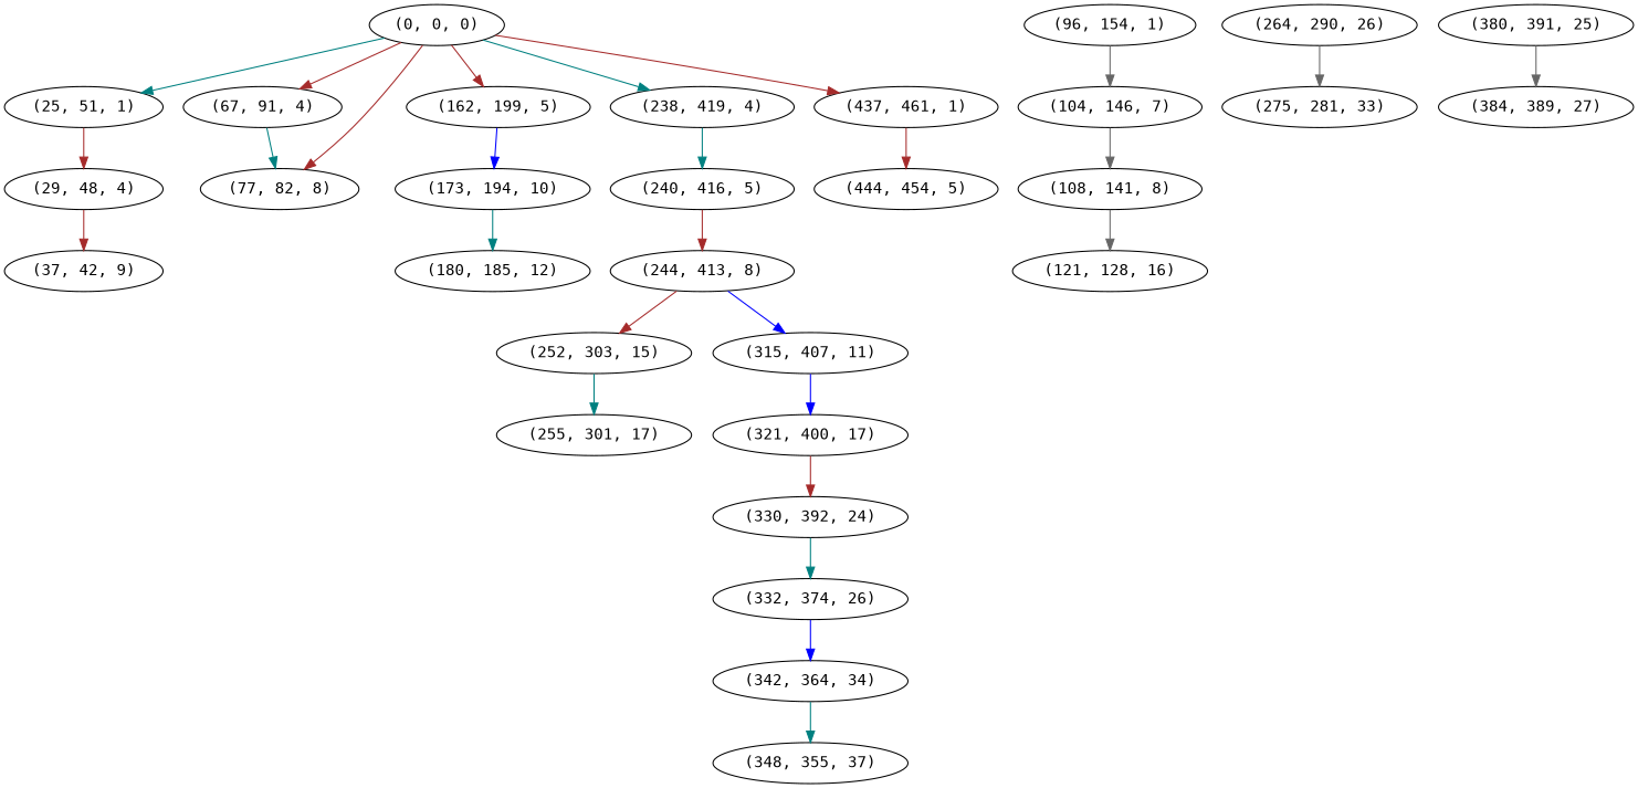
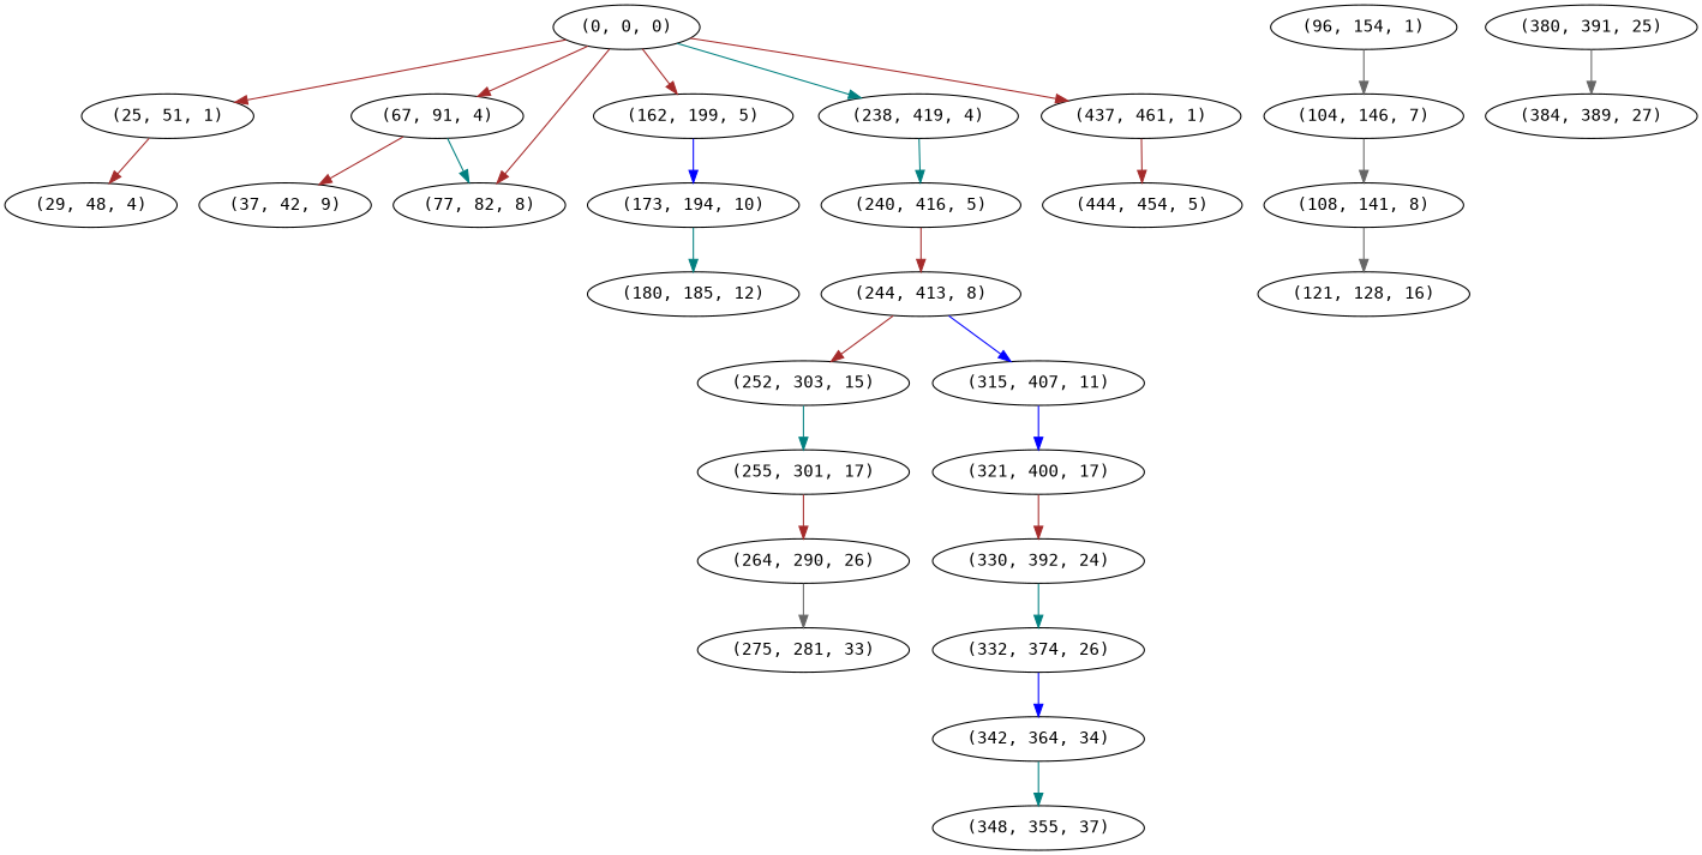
  digraph {
    fontname="DejaVu Sans Mono"
    node [fontname="DejaVu Sans Mono"]
    edge [color=brown fontname="DejaVu Sans Mono"]
    "(0, 0, 0)"
    "(25, 51, 1)"
    "(67, 91, 4)"
    "(162, 199, 5)"
    "(238, 419, 4)"
    "(437, 461, 1)"
    "(77, 82, 8)"
    "(29, 48, 4)"
    "(96, 154, 1)"
    "(104, 146, 7)"
    "(173, 194, 10)"
    "(240, 416, 5)"
    "(444, 454, 5)"
    "(37, 42, 9)"
    "(108, 141, 8)"
    "(121, 128, 16)"
    "(180, 185, 12)"
    "(244, 413, 8)"
    "(252, 303, 15)"
    "(315, 407, 11)"
    "(255, 301, 17)"
    "(321, 400, 17)"
    "(264, 290, 26)"
    "(275, 281, 33)"
    "(330, 392, 24)"
    "(332, 374, 26)"
    "(342, 364, 34)"
    "(380, 391, 25)"
    "(384, 389, 27)"
    "(348, 355, 37)"
-   "(0, 0, 0)" -> "(25, 51, 1)" [color=teal]
+   "(0, 0, 0)" -> "(25, 51, 1)"
    "(0, 0, 0)" -> "(67, 91, 4)"
    "(0, 0, 0)" -> "(162, 199, 5)"
    "(0, 0, 0)" -> "(238, 419, 4)" [color=teal]
    "(0, 0, 0)" -> "(437, 461, 1)"
    "(0, 0, 0)" -> "(77, 82, 8)"
    "(25, 51, 1)" -> "(29, 48, 4)"
    "(67, 91, 4)" -> "(77, 82, 8)" [color=teal]
    "(162, 199, 5)" -> "(173, 194, 10)" [color=blue]
    "(238, 419, 4)" -> "(240, 416, 5)" [color=teal]
    "(437, 461, 1)" -> "(444, 454, 5)"
-   "(29, 48, 4)" -> "(37, 42, 9)"
+   "(67, 91, 4)" -> "(37, 42, 9)"
    "(96, 154, 1)" -> "(104, 146, 7)" [color=gray40]
    "(104, 146, 7)" -> "(108, 141, 8)" [color=gray40]
    "(173, 194, 10)" -> "(180, 185, 12)" [color=teal]
    "(240, 416, 5)" -> "(244, 413, 8)"
    "(108, 141, 8)" -> "(121, 128, 16)" [color=gray40]
    "(244, 413, 8)" -> "(252, 303, 15)"
    "(244, 413, 8)" -> "(315, 407, 11)" [color=blue]
    "(252, 303, 15)" -> "(255, 301, 17)" [color=teal]
    "(315, 407, 11)" -> "(321, 400, 17)" [color=blue]
+   "(255, 301, 17)" -> "(264, 290, 26)"
    "(321, 400, 17)" -> "(330, 392, 24)"
    "(264, 290, 26)" -> "(275, 281, 33)" [color=gray40]
    "(330, 392, 24)" -> "(332, 374, 26)" [color=teal]
    "(332, 374, 26)" -> "(342, 364, 34)" [color=blue]
    "(342, 364, 34)" -> "(348, 355, 37)" [color=teal]
    "(380, 391, 25)" -> "(384, 389, 27)" [color=gray40]
  }
